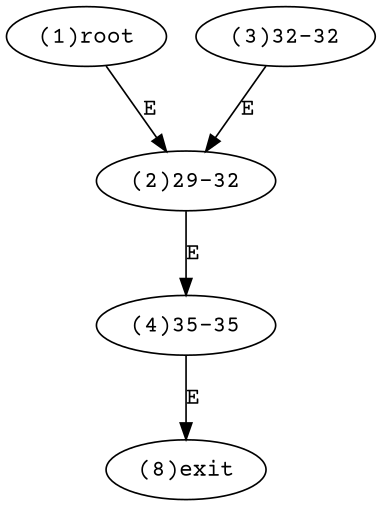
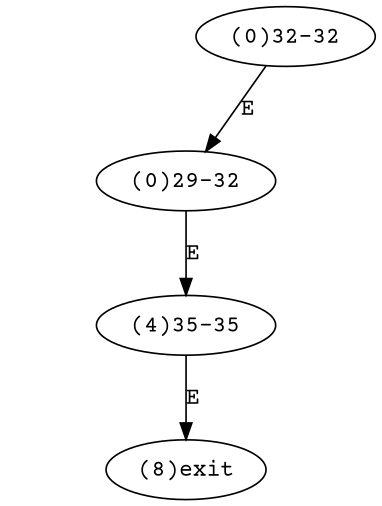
  digraph {
    fontname="Courier Prime"
    node [fontname="Courier Prime"]
    edge [fontname="Courier Prime"]
-   n1 [label="(1)root"]
-   n2 [label="(2)29-32"]
+   n2 [label="(0)29-32"]
    n3 [label="(4)35-35"]
    n4 [label="(8)exit"]
-   n5 [label="(3)32-32"]
-   n1 -> n2 [label=E]
+   n5 [label="(0)32-32"]
    n2 -> n3 [label=E]
    n3 -> n4 [label=E]
    n5 -> n2 [label=E]
  }
